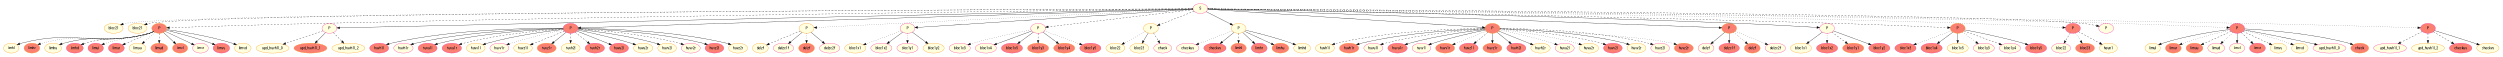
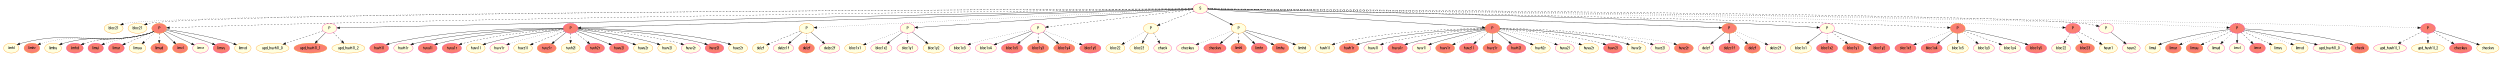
  strict digraph {
    fontname="Roboto Condensed"
    node [color=deeppink fillcolor=lightyellow fontname="Roboto Condensed" order=0 style=filled]
    edge [fontname="Roboto Condensed" style=solid]
    n1 [color=darkorange label=limhl]
    n2 [color=darkorange fillcolor=salmon label=limhr order=1]
    n3 [color=darkorange label=limhu order=2]
    n4 [fillcolor=salmon label=limhd order=3]
    n5 [fillcolor=salmon label=limul order=4]
    n6 [fillcolor=salmon label=limur order=5]
    n7 [color=darkorange label=limuu order=6]
    n8 [color=darkorange fillcolor=salmon label=limud order=7]
    n9 [color=darkorange fillcolor=salmon label=limvl order=8]
    n10 [label=limvr order=9]
    n11 [fillcolor=salmon label=limvu order=10]
    n12 [color=darkorange label=limvd order=11]
    n13 [color=darkorange label=upd_huvh1l_0]
    n14 [color=darkorange fillcolor=salmon label=upd_huvh1l_1 order=1]
    n15 [color=darkorange label=upd_huvh1l_2 order=2]
    n16 [fillcolor=salmon label=huvh1l]
    n17 [label=huvh1r order=1]
    n18 [fillcolor=salmon label=huvu1l order=2]
    n19 [fillcolor=salmon label=huvu1r order=3]
    n20 [color=darkorange label=huvv1l order=4]
    n21 [label=huvv1r order=5]
    n22 [color=darkorange label=huvz1l order=6]
    n23 [color=darkorange fillcolor=salmon label=huvz1r order=7]
    n24 [color=darkorange label=huvh2l order=8]
    n25 [fillcolor=salmon label=huvh2r order=9]
    n26 [fillcolor=salmon label=huvu2l order=10]
    n27 [color=darkorange label=huvu2r order=11]
    n28 [color=darkorange label=huvv2l order=12]
    n29 [label=huvv2r order=13]
    n30 [fillcolor=salmon label=huvz2l order=14]
    n31 [color=darkorange label=huvz2r order=15]
    n32 [color=darkorange label=delzf]
    n33 [label=delzc1f order=1]
    n34 [color=darkorange fillcolor=salmon label=delzf order=2]
    n35 [label=delzc2f order=3]
    n36 [color=darkorange label=bloc1x1]
    n37 [label=bloc1x2 order=1]
    n38 [label=bloc1x3]
    n39 [label=bloc1x4 order=1]
    n40 [fillcolor=salmon label=bloc1x5 order=2]
    n41 [label=bloc1y1 order=2]
    n42 [color=darkorange label=bloc1y2 order=3]
    n43 [color=darkorange fillcolor=salmon label=bloc1y3 order=3]
    n44 [color=darkorange fillcolor=salmon label=bloc1y4 order=4]
    n45 [fillcolor=salmon label=bloc1y5 order=5]
    n46 [color=darkorange label=bloc21 order=7]
    n47 [color=darkorange label=bloc22]
    n48 [color=darkorange label=bloc23 order=1]
    n49 [label=check order=2]
    n50 [label=checkus]
    n51 [fillcolor=salmon label=checkvs order=1]
    n52 [color=darkorange fillcolor=salmon label=limhl order=2]
    n53 [fillcolor=salmon label=limhr order=3]
    n54 [color=darkorange fillcolor=salmon label=limhu order=4]
    n55 [color=darkorange label=limhd order=5]
    n56 [color=darkorange label=limul]
    n57 [color=darkorange fillcolor=salmon label=limur order=1]
    n58 [color=darkorange fillcolor=salmon label=limuu order=2]
    n59 [label=limud order=3]
    n60 [label=limvl order=4]
    n61 [fillcolor=salmon label=limvr order=5]
    n62 [color=darkorange label=limvu order=6]
    n63 [color=darkorange label=limvd order=7]
    n64 [label=upd_huvh1l_0 order=8]
    n65 [label=upd_huvh1l_1]
    n66 [color=darkorange label=upd_huvh1l_2 order=1]
    n67 [color=darkorange label=huvh1l]
    n68 [color=darkorange fillcolor=salmon label=huvh1r order=1]
    n69 [label=huvu1l order=2]
    n70 [fillcolor=salmon label=huvu1r order=3]
    n71 [label=huvv1l order=4]
    n72 [color=darkorange fillcolor=salmon label=huvv1r order=5]
    n73 [fillcolor=salmon label=huvz1l order=6]
    n74 [color=darkorange fillcolor=salmon label=huvz1r order=7]
    n75 [fillcolor=salmon label=huvh2l order=8]
    n76 [color=darkorange label=huvh2r order=9]
    n77 [label=huvu2l order=10]
    n78 [color=darkorange label=huvu2r order=11]
    n79 [fillcolor=salmon label=huvv2l order=12]
    n80 [color=darkorange label=huvv2r order=13]
    n81 [label=huvz2l order=14]
    n82 [color=darkorange fillcolor=salmon label=huvz2r order=15]
    n83 [label=delzf]
    n84 [fillcolor=salmon label=delzc1f order=1]
    n85 [color=darkorange fillcolor=salmon label=delzf order=2]
    n86 [label=delzc2f order=3]
    n87 [color=darkorange label=bloc1x1]
    n88 [fillcolor=salmon label=bloc1x2 order=1]
    n89 [fillcolor=salmon label=bloc1x3]
    n90 [fillcolor=salmon label=bloc1x4 order=1]
    n91 [color=darkorange label=bloc1x5 order=2]
    n92 [color=darkorange fillcolor=salmon label=bloc1y1 order=2]
    n93 [fillcolor=salmon label=bloc1y2 order=3]
    n94 [label=bloc1y3 order=3]
    n95 [label=bloc1y4 order=4]
    n96 [fillcolor=salmon label=bloc1y5 order=5]
    n97 [color=darkorange label=bloc21 order=16]
    n98 [label=bloc22]
    n99 [color=darkorange fillcolor=salmon label=bloc23 order=1]
    n100 [color=darkorange label=heun1 order=2]
+   n101 [label=heun2]
    n102 [color=darkorange fillcolor=salmon label=check order=9]
    n103 [fillcolor=salmon label=checkus order=2]
    n104 [color=darkorange label=checkvs order=3]
    n105 [color=darkorange fillcolor=salmon label=P order=1]
    n106 [label=P order=2]
    n107 [fillcolor=salmon label=P order=3]
    n108 [color=darkorange label=P order=4]
    n109 [label=P order=5]
    n110 [label=P order=6]
    n111 [color=darkorange label=P order=8]
    n112 [color=darkorange label=P order=9]
    n113 [color=darkorange fillcolor=salmon label=P order=12]
    n114 [color=darkorange fillcolor=salmon label=P order=13]
    n115 [label=P order=14]
    n116 [color=darkorange fillcolor=salmon label=P order=15]
    n117 [fillcolor=salmon label=P order=17]
    n118 [label=P order=18]
    n119 [fillcolor=salmon label=P order=10]
    n120 [fillcolor=salmon label=P order=11]
    n121 [label=S]
    n105 -> n1
    n105 -> n2 [style=dotted]
    n105 -> n3
    n105 -> n4 [style=dashed]
    n105 -> n5 [style=dotted]
    n105 -> n6 [style=dashed]
    n105 -> n7 [style=dotted]
    n105 -> n8 [style=dashed]
    n105 -> n9
    n105 -> n10
    n105 -> n11
    n105 -> n12
    n106 -> n13 [style=dashed]
    n106 -> n14
    n106 -> n15 [style=dashed]
    n107 -> n16
    n107 -> n17
    n107 -> n18
    n107 -> n19 [style=dashed]
    n107 -> n20
    n107 -> n21 [style=dotted]
    n107 -> n22 [style=dashed]
    n107 -> n23
    n107 -> n24 [style=dashed]
    n107 -> n25 [style=dashed]
    n107 -> n26
    n107 -> n27
    n107 -> n28
    n107 -> n29 [style=dashed]
    n107 -> n30
    n107 -> n31
    n108 -> n32 [style=dashed]
    n108 -> n33
    n108 -> n34 [style=dotted]
    n108 -> n35
    n109 -> n36 [style=dotted]
    n109 -> n37
    n109 -> n41 [style=dotted]
    n109 -> n42
    n110 -> n38 [style=dotted]
    n110 -> n39
    n110 -> n40
    n110 -> n43 [style=dashed]
    n110 -> n44
    n110 -> n45 [style=dotted]
    n111 -> n47 [style=dotted]
    n111 -> n48
    n111 -> n49 [style=dashed]
    n112 -> n50 [style=dotted]
    n112 -> n51
    n112 -> n52 [style=dashed]
    n112 -> n53
    n112 -> n54
    n112 -> n55
    n113 -> n67 [style=dashed]
    n113 -> n68
    n113 -> n69 [style=dashed]
    n113 -> n70
    n113 -> n71
    n113 -> n72 [style=dotted]
    n113 -> n73 [style=dashed]
    n113 -> n74
    n113 -> n75
    n113 -> n76
    n113 -> n77 [style=dotted]
    n113 -> n78 [style=dotted]
    n113 -> n79 [style=dashed]
    n113 -> n80
    n113 -> n81 [style=dashed]
    n113 -> n82 [style=dotted]
    n114 -> n83
    n114 -> n84
    n114 -> n85 [style=dotted]
    n114 -> n86 [style=dotted]
    n115 -> n87
    n115 -> n88 [style=dotted]
    n115 -> n92 [style=dashed]
    n115 -> n93
    n116 -> n89 [style=dotted]
    n116 -> n90
    n116 -> n91
    n116 -> n94 [style=dotted]
    n116 -> n95 [style=dashed]
    n116 -> n96
    n117 -> n98 [style=dashed]
    n117 -> n99 [style=dotted]
    n117 -> n100 [style=dashed]
+   n118 -> n101
    n119 -> n56
    n119 -> n57 [style=dotted]
    n119 -> n58 [style=dashed]
    n119 -> n59 [style=dotted]
    n119 -> n60
    n119 -> n61 [style=dashed]
    n119 -> n62 [style=dashed]
    n119 -> n63 [style=dotted]
    n119 -> n64
    n119 -> n102
    n120 -> n65 [style=dashed]
    n120 -> n66 [style=dashed]
    n120 -> n103 [style=dashed]
    n120 -> n104
    n121 -> n46 [style=dotted]
    n121 -> n97 [style=dashed]
    n121 -> n105 [style=dashed]
    n121 -> n106
    n121 -> n107
    n121 -> n108 [style=dotted]
    n121 -> n109
    n121 -> n110 [style=dashed]
    n121 -> n111 [style=dashed]
    n121 -> n112
    n121 -> n113
    n121 -> n114
    n121 -> n115
    n121 -> n116 [style=dashed]
    n121 -> n117 [style=dotted]
    n121 -> n118 [style=dashed]
    n121 -> n119 [style=dotted]
    n121 -> n120 [style=dotted]
  }
